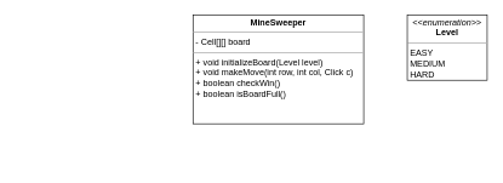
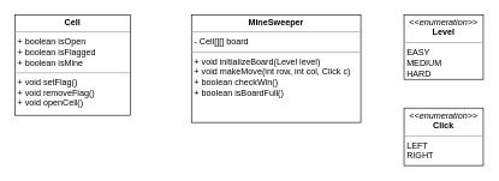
  <mxCell id="0" />
  <mxCell id="1" parent="0" />
  <mxCell id="2" value="&lt;p style=&quot;margin: 0px ; margin-top: 4px ; text-align: center&quot;&gt;&lt;b&gt;MineSweeper&lt;/b&gt;&lt;/p&gt;&lt;hr size=&quot;1&quot;&gt;&lt;p style=&quot;margin: 0px ; margin-left: 4px&quot;&gt;- Cell[][] board&lt;/p&gt;&lt;hr size=&quot;1&quot;&gt;&lt;p style=&quot;margin: 0px ; margin-left: 4px&quot;&gt;+ void initializeBoard(Level level)&lt;/p&gt;&lt;p style=&quot;margin: 0px ; margin-left: 4px&quot;&gt;+ void makeMove(int row, int col, Click c)&lt;/p&gt;&lt;p style=&quot;margin: 0px ; margin-left: 4px&quot;&gt;+ boolean checkWin()&lt;/p&gt;&lt;p style=&quot;margin: 0px ; margin-left: 4px&quot;&gt;+ boolean isBoardFull()&lt;/p&gt;" style="verticalAlign=top;align=left;overflow=fill;fontSize=12;fontFamily=Helvetica;html=1;" vertex="1" parent="1"><mxGeometry x="265" y="20" width="235" height="150" as="geometry" /></mxCell>
  <mxCell id="3" value="&lt;p style=&quot;margin: 0px ; margin-top: 4px ; text-align: center&quot;&gt;&lt;i&gt;&amp;lt;&amp;lt;enumeration&amp;gt;&amp;gt;&lt;/i&gt;&lt;br&gt;&lt;b&gt;Level&lt;/b&gt;&lt;/p&gt;&lt;hr size=&quot;1&quot;&gt;&lt;p style=&quot;margin: 0px ; margin-left: 4px&quot;&gt;EASY&lt;br&gt;MEDIUM&lt;/p&gt;&lt;p style=&quot;margin: 0px ; margin-left: 4px&quot;&gt;HARD&lt;/p&gt;&lt;p style=&quot;margin: 0px ; margin-left: 4px&quot;&gt;&lt;br&gt;&lt;/p&gt;" style="verticalAlign=top;align=left;overflow=fill;fontSize=12;fontFamily=Helvetica;html=1;" vertex="1" parent="1"><mxGeometry x="560" y="20" width="110" height="90" as="geometry" /></mxCell>
+ <mxCell id="4" value="&lt;p style=&quot;margin: 0px ; margin-top: 4px ; text-align: center&quot;&gt;&lt;i&gt;&amp;lt;&amp;lt;enumeration&amp;gt;&amp;gt;&lt;/i&gt;&lt;br&gt;&lt;b&gt;Click&lt;/b&gt;&lt;/p&gt;&lt;hr size=&quot;1&quot;&gt;&lt;p style=&quot;margin: 0px ; margin-left: 4px&quot;&gt;LEFT&lt;br&gt;RIGHT&lt;/p&gt;&lt;p style=&quot;margin: 0px ; margin-left: 4px&quot;&gt;&lt;br&gt;&lt;/p&gt;" style="verticalAlign=top;align=left;overflow=fill;fontSize=12;fontFamily=Helvetica;html=1;" vertex="1" parent="1"><mxGeometry x="560" y="150" width="110" height="80" as="geometry" /></mxCell>
+ <mxCell id="5" value="&lt;p style=&quot;margin: 0px ; margin-top: 4px ; text-align: center&quot;&gt;&lt;b&gt;Cell&lt;/b&gt;&lt;/p&gt;&lt;hr size=&quot;1&quot;&gt;&lt;p style=&quot;margin: 0px ; margin-left: 4px&quot;&gt;+ boolean isOpen&lt;/p&gt;&lt;p style=&quot;margin: 0px ; margin-left: 4px&quot;&gt;+ boolean isFlagged&lt;/p&gt;&lt;p style=&quot;margin: 0px ; margin-left: 4px&quot;&gt;+ boolean isMine&lt;/p&gt;&lt;hr size=&quot;1&quot;&gt;&lt;p style=&quot;margin: 0px ; margin-left: 4px&quot;&gt;+ void setFlag()&lt;/p&gt;&lt;p style=&quot;margin: 0px ; margin-left: 4px&quot;&gt;+ void removeFlag()&lt;/p&gt;&lt;p style=&quot;margin: 0px ; margin-left: 4px&quot;&gt;+ void openCell()&lt;/p&gt;" style="verticalAlign=top;align=left;overflow=fill;fontSize=12;fontFamily=Helvetica;html=1;" vertex="1" parent="1"><mxGeometry x="20" y="20" width="160" height="140" as="geometry" /></mxCell>
